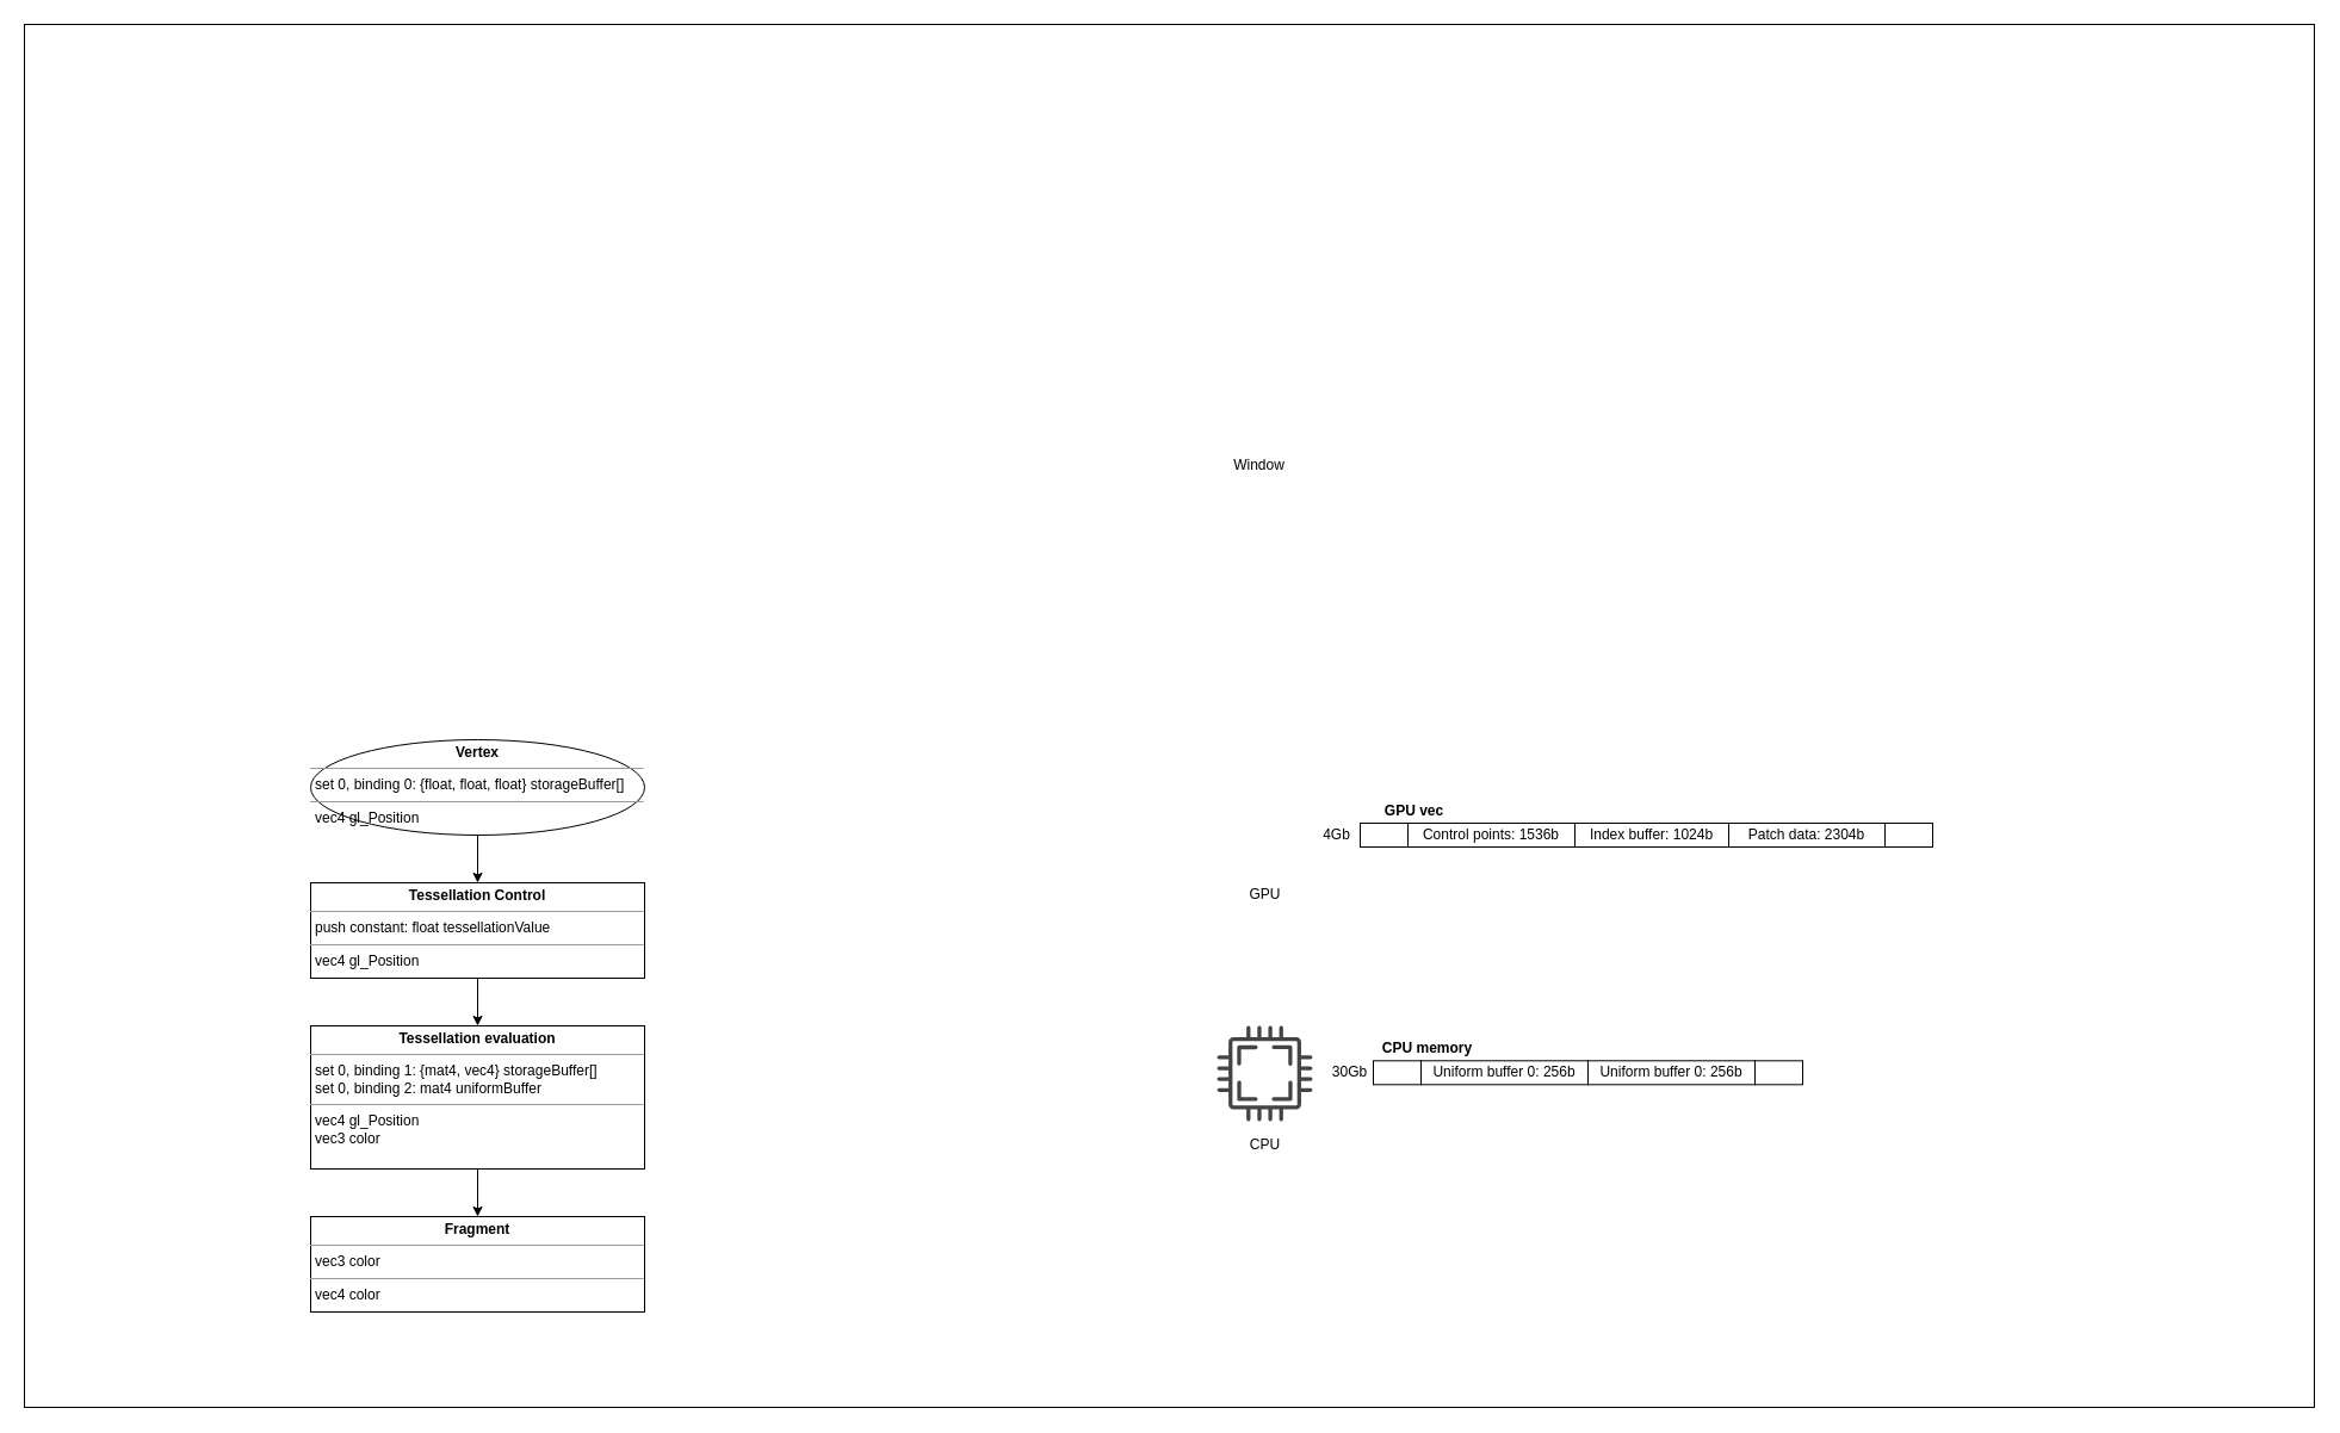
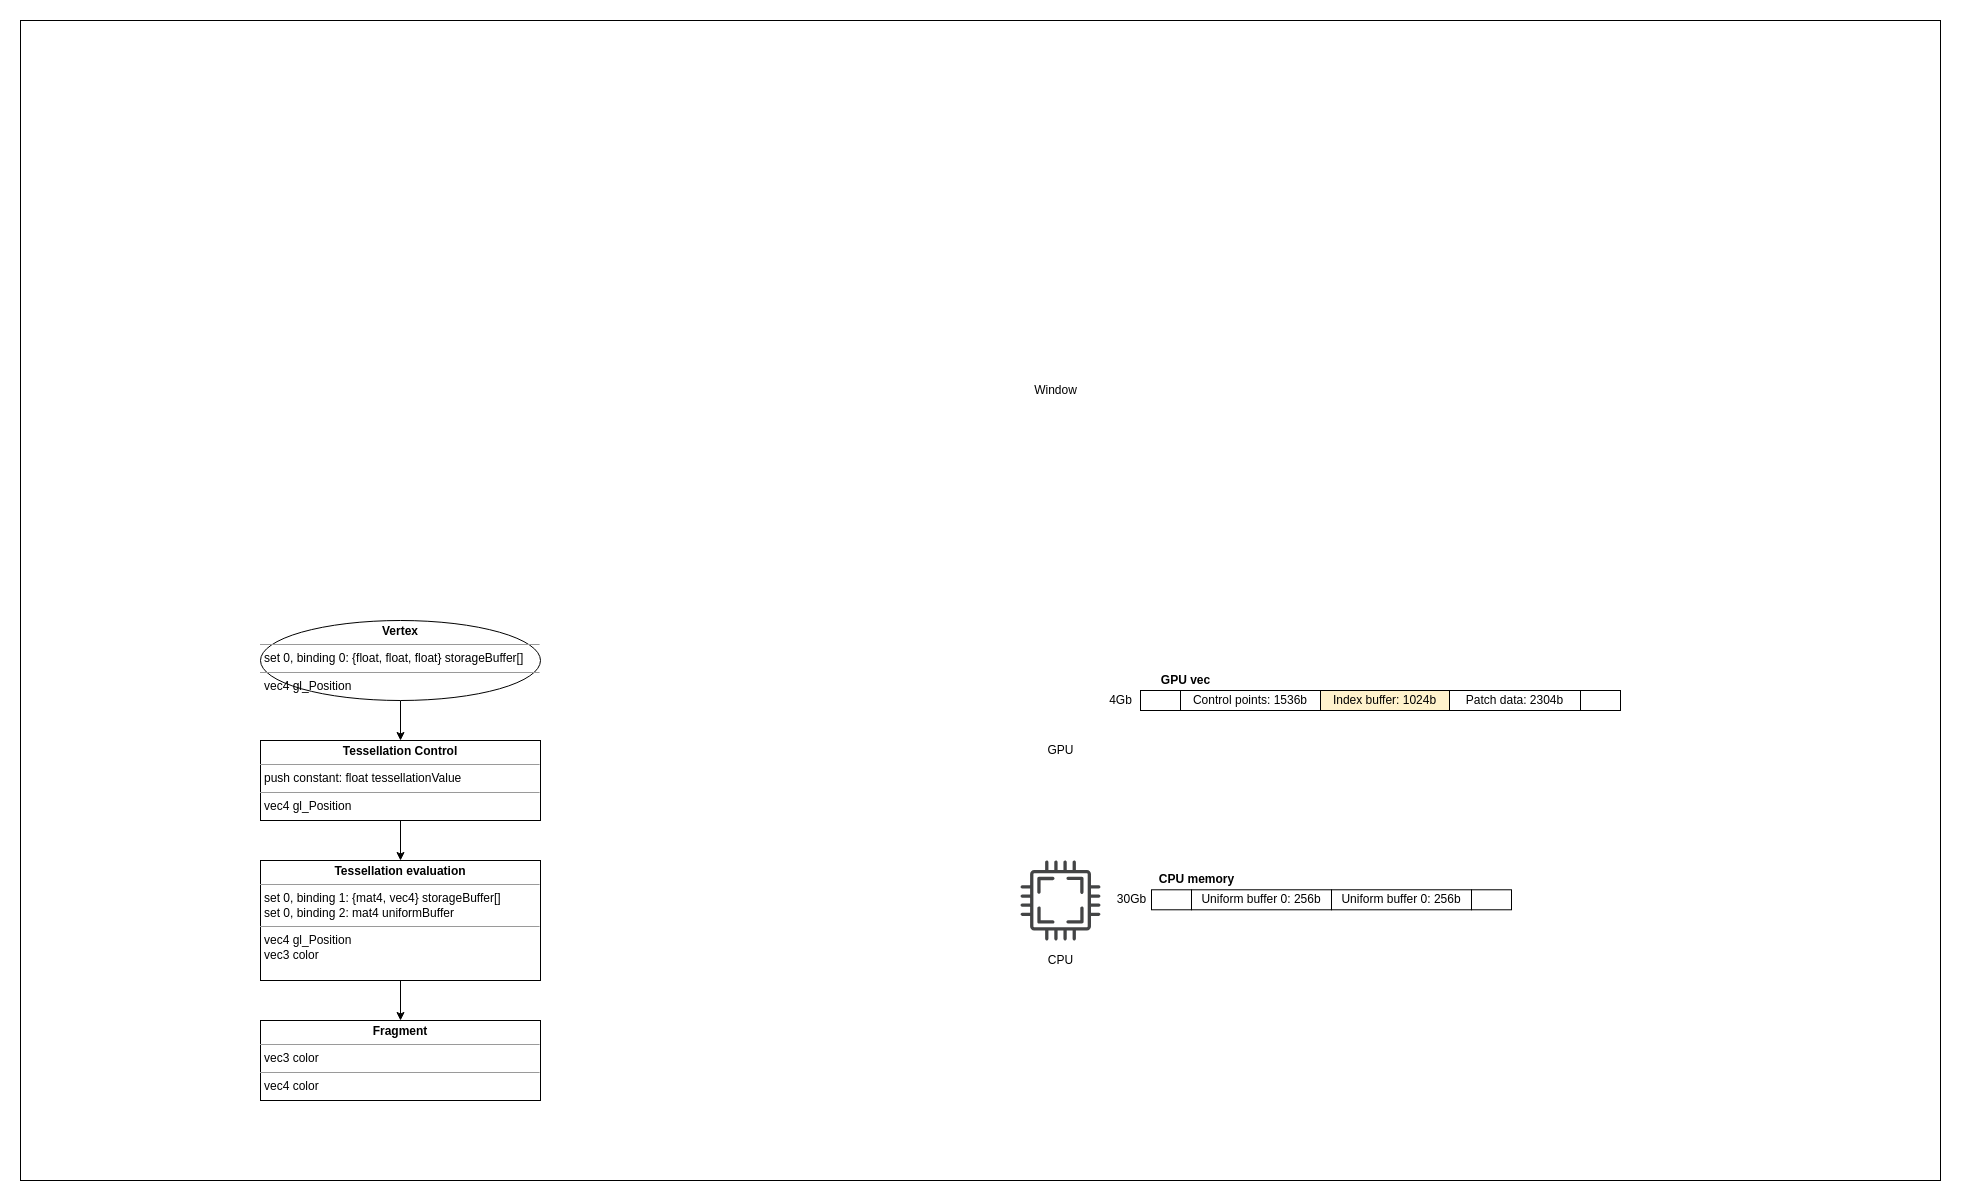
  <mxCell id="0" />
  <mxCell id="1" parent="0" />
  <mxCell id="2" value="" style="rounded=0;whiteSpace=wrap;html=1;" parent="1" vertex="1"><mxGeometry x="20" width="1920" height="1160" as="geometry" y="20" /></mxCell>
  <mxCell id="3" value="" style="pointerEvents=1;shadow=0;dashed=0;html=1;strokeColor=none;fillColor=#434445;aspect=fixed;labelPosition=center;verticalLabelPosition=bottom;verticalAlign=top;align=center;outlineConnect=0;shape=mxgraph.vvd.cpu;" parent="1" vertex="1"><mxGeometry x="1020" y="860" width="80" height="80" as="geometry" /></mxCell>
  <mxCell id="4" value="" style="shape=image;html=1;verticalAlign=top;verticalLabelPosition=bottom;labelBackgroundColor=#ffffff;imageAspect=0;aspect=fixed;image=https://cdn1.iconfinder.com/data/icons/cryptocurrency-blockchain-fintech-free/32/Cryptocurrency_video_card-42-128.png" parent="1" vertex="1"><mxGeometry x="1020" y="660" width="80" height="80" as="geometry" /></mxCell>
  <mxCell id="5" value="" style="shape=image;html=1;verticalAlign=top;verticalLabelPosition=bottom;labelBackgroundColor=#ffffff;imageAspect=0;aspect=fixed;image=https://cdn2.iconfinder.com/data/icons/kitchen-appliances-computers-and-electronics/32/Appliances-07-128.png" parent="1" vertex="1"><mxGeometry x="1020" y="300" width="70" height="70" as="geometry" /></mxCell>
  <mxCell id="6" style="edgeStyle=orthogonalEdgeStyle;rounded=0;orthogonalLoop=1;jettySize=auto;html=1;exitX=0.5;exitY=1;exitDx=0;exitDy=0;entryX=0.5;entryY=0;entryDx=0;entryDy=0;fontSize=12;startArrow=none;startFill=0;endArrow=classic;endFill=1;" parent="1" source="7" target="9" edge="1"><mxGeometry relative="1" as="geometry" /></mxCell>
  <mxCell id="7" value="&lt;p style=&quot;margin: 0px ; margin-top: 4px ; text-align: center&quot;&gt;&lt;b&gt;Vertex&lt;br&gt;&lt;/b&gt;&lt;/p&gt;&lt;hr size=&quot;1&quot;&gt;&lt;p style=&quot;margin: 0px ; margin-left: 4px&quot;&gt;set 0, binding 0: {float, float, float} storageBuffer[]&lt;/p&gt;&lt;hr size=&quot;1&quot;&gt;&lt;p style=&quot;margin: 0px ; margin-left: 4px&quot;&gt;vec4 gl_Position&lt;/p&gt;" style="ellipse;verticalAlign=top;align=left;overflow=fill;fontSize=12;fontFamily=Helvetica;html=1;" parent="1" vertex="1"><mxGeometry x="260" y="620" width="280" height="80" as="geometry" /></mxCell>
  <mxCell id="8" style="edgeStyle=orthogonalEdgeStyle;rounded=0;orthogonalLoop=1;jettySize=auto;html=1;exitX=0.5;exitY=1;exitDx=0;exitDy=0;entryX=0.5;entryY=0;entryDx=0;entryDy=0;fontSize=12;startArrow=none;startFill=0;endArrow=classic;endFill=1;" parent="1" source="9" target="11" edge="1"><mxGeometry relative="1" as="geometry" /></mxCell>
  <mxCell id="9" value="&lt;p style=&quot;margin: 0px ; margin-top: 4px ; text-align: center&quot;&gt;&lt;b&gt;Tessellation Control&lt;br&gt;&lt;/b&gt;&lt;/p&gt;&lt;hr size=&quot;1&quot;&gt;&lt;p style=&quot;margin: 0px ; margin-left: 4px&quot;&gt;push constant: float&amp;nbsp;tessellationValue&lt;/p&gt;&lt;hr size=&quot;1&quot;&gt;&lt;p style=&quot;margin: 0px ; margin-left: 4px&quot;&gt;vec4 gl_Position&lt;br&gt;&lt;/p&gt;" style="verticalAlign=top;align=left;overflow=fill;fontSize=12;fontFamily=Helvetica;html=1;" parent="1" vertex="1"><mxGeometry x="260" y="740" width="280" height="80" as="geometry" /></mxCell>
  <mxCell id="10" style="edgeStyle=orthogonalEdgeStyle;rounded=0;orthogonalLoop=1;jettySize=auto;html=1;exitX=0.5;exitY=1;exitDx=0;exitDy=0;entryX=0.5;entryY=0;entryDx=0;entryDy=0;fontSize=12;startArrow=none;startFill=0;endArrow=classic;endFill=1;" parent="1" source="11" target="12" edge="1"><mxGeometry relative="1" as="geometry" /></mxCell>
  <mxCell id="11" value="&lt;p style=&quot;margin: 0px ; margin-top: 4px ; text-align: center&quot;&gt;&lt;b&gt;Tessellation evaluation&lt;br&gt;&lt;/b&gt;&lt;/p&gt;&lt;hr size=&quot;1&quot;&gt;&lt;p style=&quot;margin: 0px ; margin-left: 4px&quot;&gt;set 0, binding 1: {mat4, vec4} storageBuffer[]&lt;/p&gt;&lt;p style=&quot;margin: 0px ; margin-left: 4px&quot;&gt;set 0, binding 2: mat4 uniformBuffer&lt;/p&gt;&lt;hr size=&quot;1&quot;&gt;&lt;p style=&quot;margin: 0px ; margin-left: 4px&quot;&gt;vec4 gl_Position&lt;br&gt;vec3 color&lt;/p&gt;" style="verticalAlign=top;align=left;overflow=fill;fontSize=12;fontFamily=Helvetica;html=1;" parent="1" vertex="1"><mxGeometry x="260" y="860" width="280" height="120" as="geometry" /></mxCell>
  <mxCell id="12" value="&lt;p style=&quot;margin: 0px ; margin-top: 4px ; text-align: center&quot;&gt;&lt;b&gt;Fragment&lt;br&gt;&lt;/b&gt;&lt;/p&gt;&lt;hr size=&quot;1&quot;&gt;&lt;p style=&quot;margin: 0px ; margin-left: 4px&quot;&gt;vec3 color&lt;/p&gt;&lt;hr size=&quot;1&quot;&gt;&lt;p style=&quot;margin: 0px ; margin-left: 4px&quot;&gt;vec4 color&lt;/p&gt;" style="verticalAlign=top;align=left;overflow=fill;fontSize=12;fontFamily=Helvetica;html=1;" parent="1" vertex="1"><mxGeometry x="260" y="1020" width="280" height="80" as="geometry" /></mxCell>
  <mxCell id="13" value="" style="rounded=0;whiteSpace=wrap;html=1;shadow=0;glass=0;labelBackgroundColor=none;sketch=0;fontSize=12;strokeWidth=1;verticalAlign=middle;" parent="1" vertex="1"><mxGeometry x="1151" y="889.29" width="40" height="20" as="geometry" /></mxCell>
  <mxCell id="14" value="&lt;span&gt;Uniform buffer 0:&amp;nbsp;&lt;/span&gt;256b" style="rounded=0;whiteSpace=wrap;html=1;shadow=0;glass=0;labelBackgroundColor=none;sketch=0;fontSize=12;strokeWidth=1;verticalAlign=middle;" parent="1" vertex="1"><mxGeometry x="1191" y="889.29" width="140" height="20" as="geometry" /></mxCell>
  <mxCell id="15" value="" style="rounded=0;whiteSpace=wrap;html=1;shadow=0;glass=0;labelBackgroundColor=none;sketch=0;fontSize=12;strokeWidth=1;verticalAlign=middle;" parent="1" vertex="1"><mxGeometry x="1471" y="889.29" width="40" height="20" as="geometry" /></mxCell>
  <mxCell id="16" value="30Gb" style="text;html=1;align=center;verticalAlign=middle;resizable=0;points=[];autosize=1;strokeColor=none;fontSize=12;" parent="1" vertex="1"><mxGeometry x="1111" y="889.29" width="40" height="20" as="geometry" /></mxCell>
  <mxCell id="17" value="" style="rounded=0;whiteSpace=wrap;html=1;shadow=0;glass=0;labelBackgroundColor=none;sketch=0;fontSize=12;strokeWidth=1;verticalAlign=middle;" parent="1" vertex="1"><mxGeometry x="1140" y="690" width="40" height="20" as="geometry" /></mxCell>
  <mxCell id="18" value="&lt;span&gt;Control points:&amp;nbsp;&lt;/span&gt;1536b" style="rounded=0;whiteSpace=wrap;html=1;shadow=0;glass=0;labelBackgroundColor=none;sketch=0;fontSize=12;strokeWidth=1;verticalAlign=middle;" parent="1" vertex="1"><mxGeometry x="1180" y="690" width="140" height="20" as="geometry" /></mxCell>
- <mxCell id="19" value="&lt;span&gt;Index buffer:&amp;nbsp;&lt;/span&gt;1024b" style="rounded=0;whiteSpace=wrap;html=1;shadow=0;glass=0;labelBackgroundColor=none;sketch=0;fontSize=12;strokeWidth=1;verticalAlign=middle;" parent="1" vertex="1"><mxGeometry x="1320" y="690" width="129" height="20" as="geometry" /></mxCell>
+ <mxCell id="19" value="&lt;span&gt;Index buffer:&amp;nbsp;&lt;/span&gt;1024b" style="rounded=0;whiteSpace=wrap;html=1;shadow=0;glass=0;labelBackgroundColor=none;sketch=0;fontSize=12;strokeWidth=1;verticalAlign=middle;fillColor=#fff2cc;" parent="1" vertex="1"><mxGeometry x="1320" y="690" width="129" height="20" as="geometry" /></mxCell>
  <mxCell id="20" value="Patch data: 2304b" style="rounded=0;whiteSpace=wrap;html=1;shadow=0;glass=0;labelBackgroundColor=none;sketch=0;fontSize=12;strokeWidth=1;verticalAlign=middle;" parent="1" vertex="1"><mxGeometry x="1449" y="690" width="131" height="20" as="geometry" /></mxCell>
  <mxCell id="21" value="4Gb" style="text;html=1;align=center;verticalAlign=middle;resizable=0;points=[];autosize=1;strokeColor=none;fontSize=12;" parent="1" vertex="1"><mxGeometry x="1100" y="690" width="40" height="20" as="geometry" /></mxCell>
  <mxCell id="22" style="edgeStyle=orthogonalEdgeStyle;rounded=0;orthogonalLoop=1;jettySize=auto;html=1;exitX=0.5;exitY=1;exitDx=0;exitDy=0;fontSize=12;startArrow=classic;startFill=1;endArrow=none;endFill=0;" parent="1" source="15" target="15" edge="1"><mxGeometry relative="1" as="geometry" /></mxCell>
  <mxCell id="23" value="&lt;span&gt;Uniform buffer 0:&amp;nbsp;&lt;/span&gt;256b" style="rounded=0;whiteSpace=wrap;html=1;shadow=0;glass=0;labelBackgroundColor=none;sketch=0;fontSize=12;strokeWidth=1;verticalAlign=middle;" parent="1" vertex="1"><mxGeometry x="1331" y="889.29" width="140" height="20" as="geometry" /></mxCell>
  <mxCell id="24" value="" style="rounded=0;whiteSpace=wrap;html=1;shadow=0;glass=0;labelBackgroundColor=none;sketch=0;fontSize=12;strokeWidth=1;verticalAlign=middle;" parent="1" vertex="1"><mxGeometry x="1580" y="690" width="40" height="20" as="geometry" /></mxCell>
  <mxCell id="25" value="GPU vec" style="text;html=1;align=center;verticalAlign=middle;resizable=0;points=[];autosize=1;strokeColor=none;fontSize=12;fontStyle=1" parent="1" vertex="1"><mxGeometry x="1140" y="670" width="90" height="20" as="geometry" /></mxCell>
  <mxCell id="26" value="CPU memory" style="text;html=1;align=center;verticalAlign=middle;resizable=0;points=[];autosize=1;strokeColor=none;fontSize=12;fontStyle=1" parent="1" vertex="1"><mxGeometry x="1151" y="869.29" width="90" height="20" as="geometry" /></mxCell>
  <mxCell id="27" value="GPU" style="text;html=1;align=center;verticalAlign=middle;resizable=0;points=[];autosize=1;strokeColor=none;fontSize=12;" parent="1" vertex="1"><mxGeometry x="1040" y="740" width="40" height="20" as="geometry" /></mxCell>
  <mxCell id="28" value="CPU" style="text;html=1;align=center;verticalAlign=middle;resizable=0;points=[];autosize=1;strokeColor=none;fontSize=12;" parent="1" vertex="1"><mxGeometry x="1040" y="950" width="40" height="20" as="geometry" /></mxCell>
  <mxCell id="29" value="Window" style="text;html=1;align=center;verticalAlign=middle;resizable=0;points=[];autosize=1;strokeColor=none;fontSize=12;" parent="1" vertex="1"><mxGeometry x="1025" y="380" width="60" height="20" as="geometry" /></mxCell>
